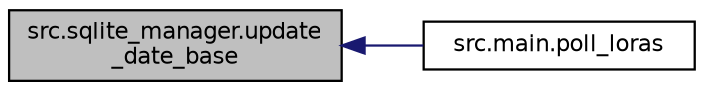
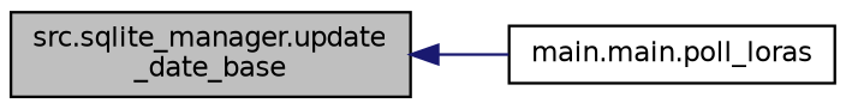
  digraph {
    rankdir=LR
    node [color=black fontname=Helvetica fontsize=10 shape=record style=filled]
    n1 [fillcolor=grey75 fontcolor=black height=0.2 label="src.sqlite_manager.update\l_date_base" width=0.4]
-   n2 [fillcolor=white height=0.2 label="src.main.poll_loras" width=0.4]
+   n2 [fillcolor=white height=0.2 label="main.main.poll_loras" width=0.4]
    n1 -> n2 [color=midnightblue dir=back fontname=Helvetica fontsize=10 labelfontname=Helvetica labelfontsize=10 style=solid]
  }
